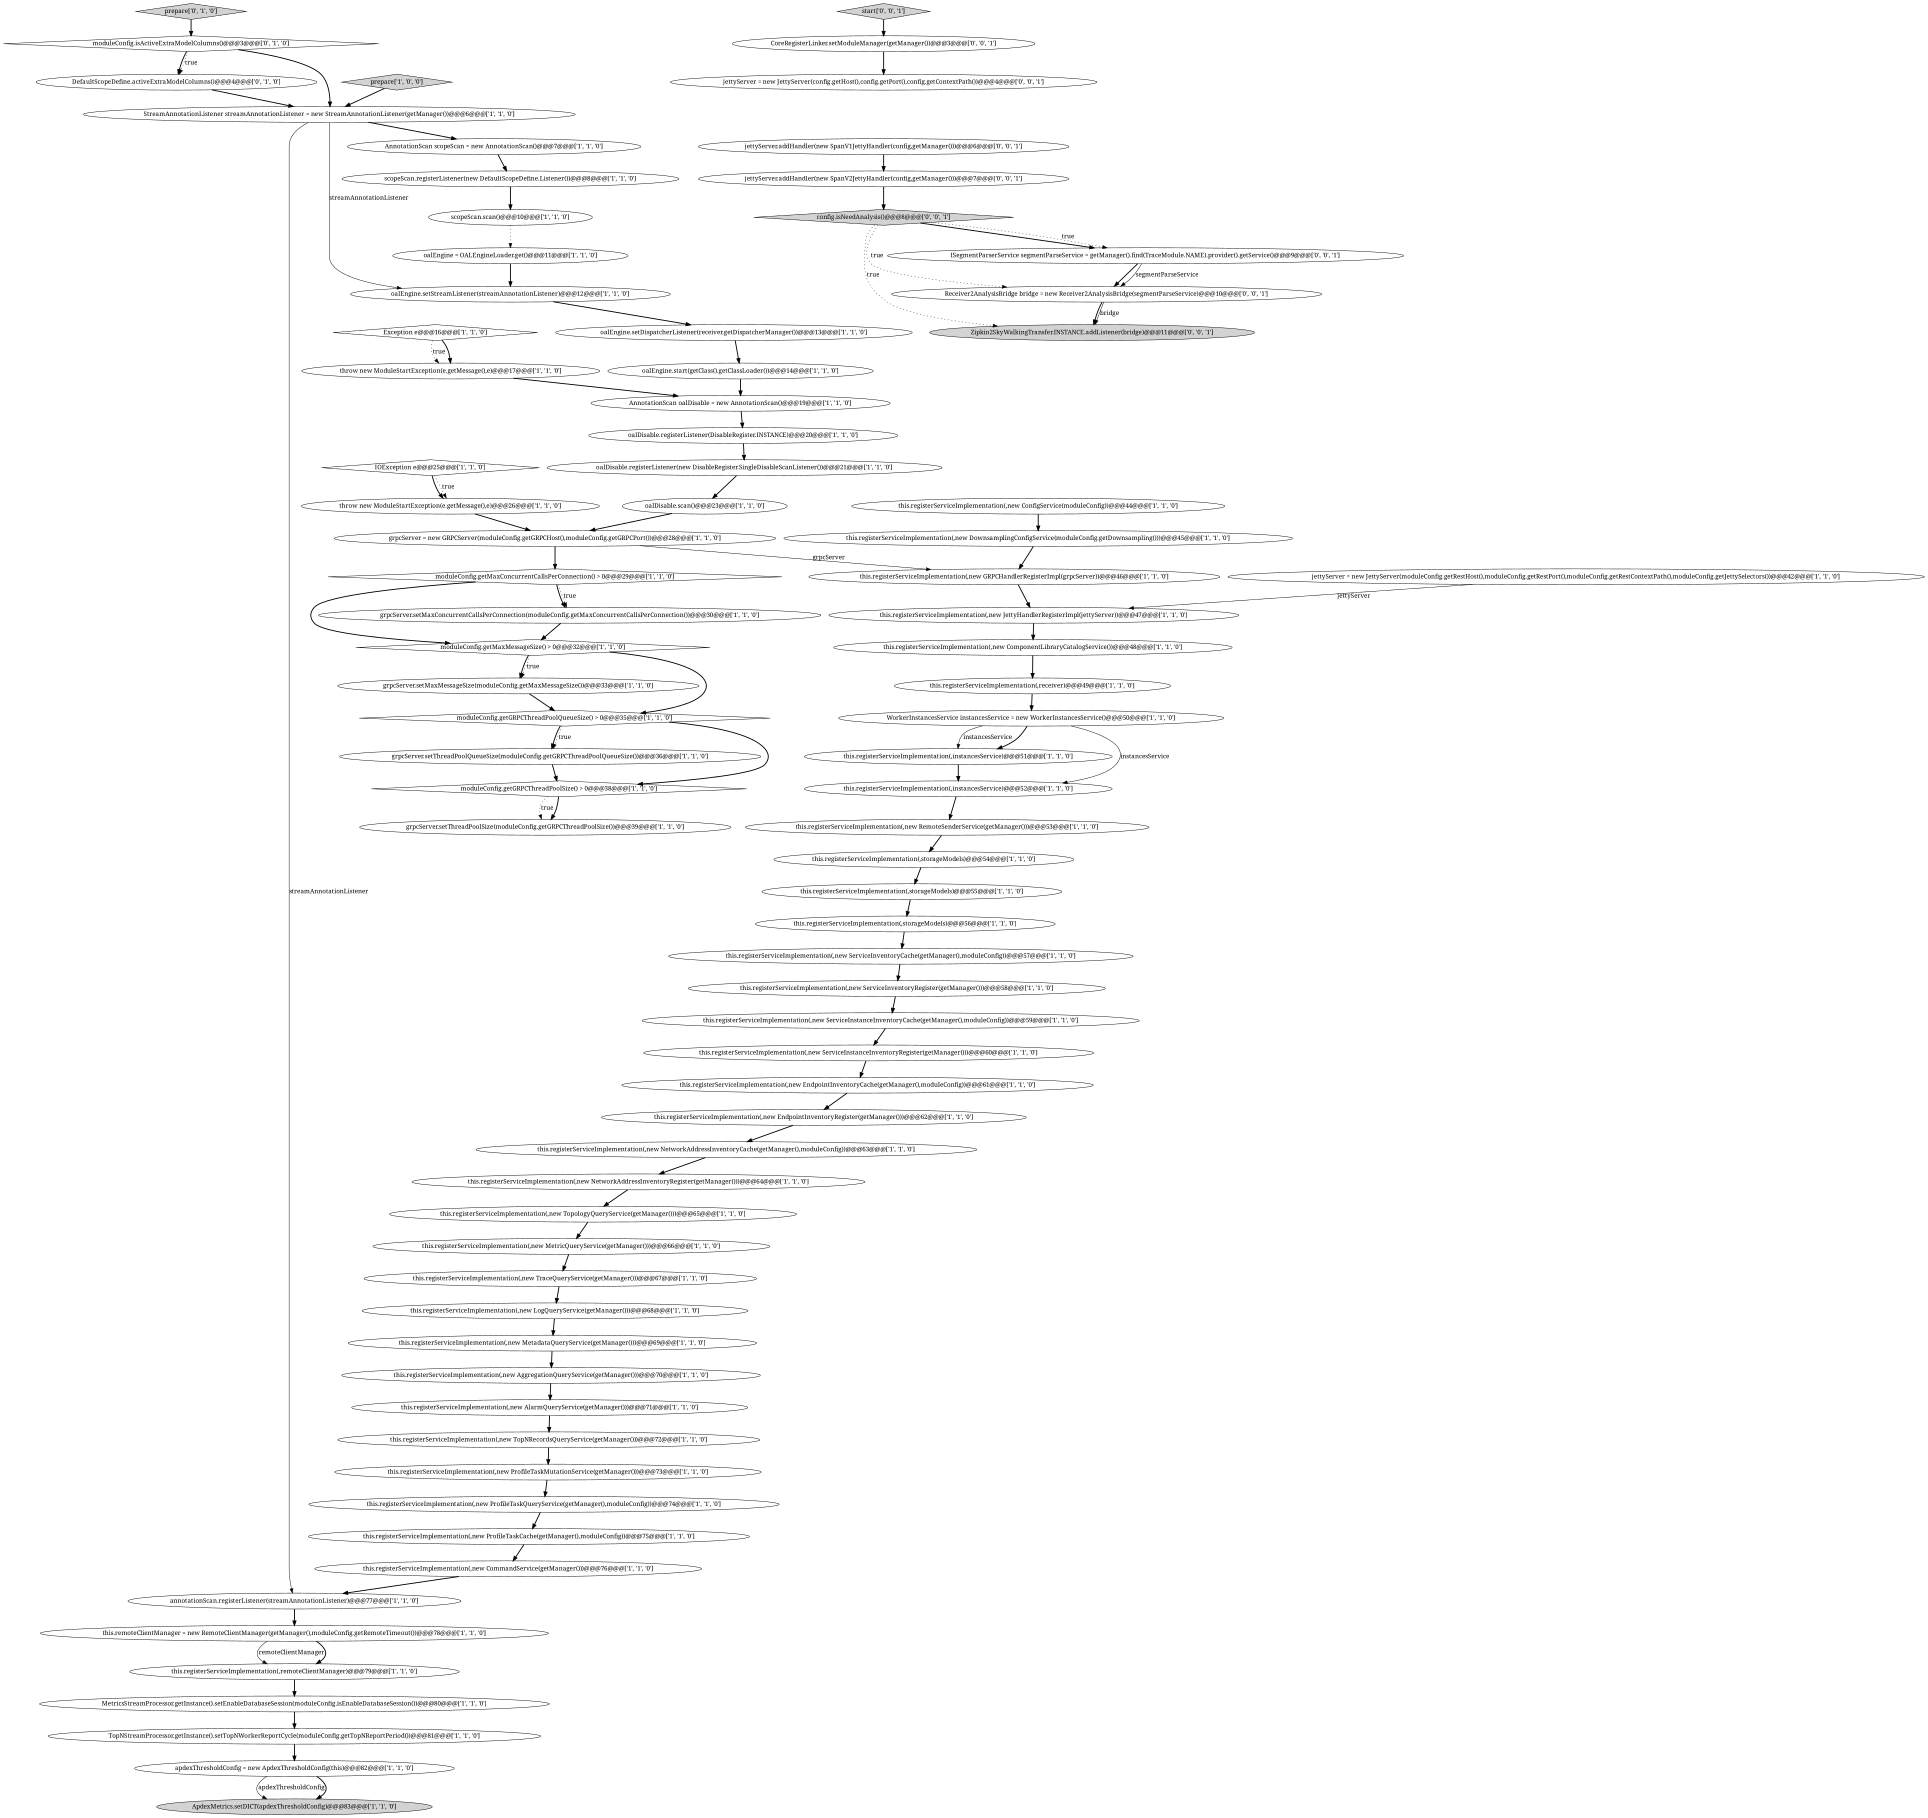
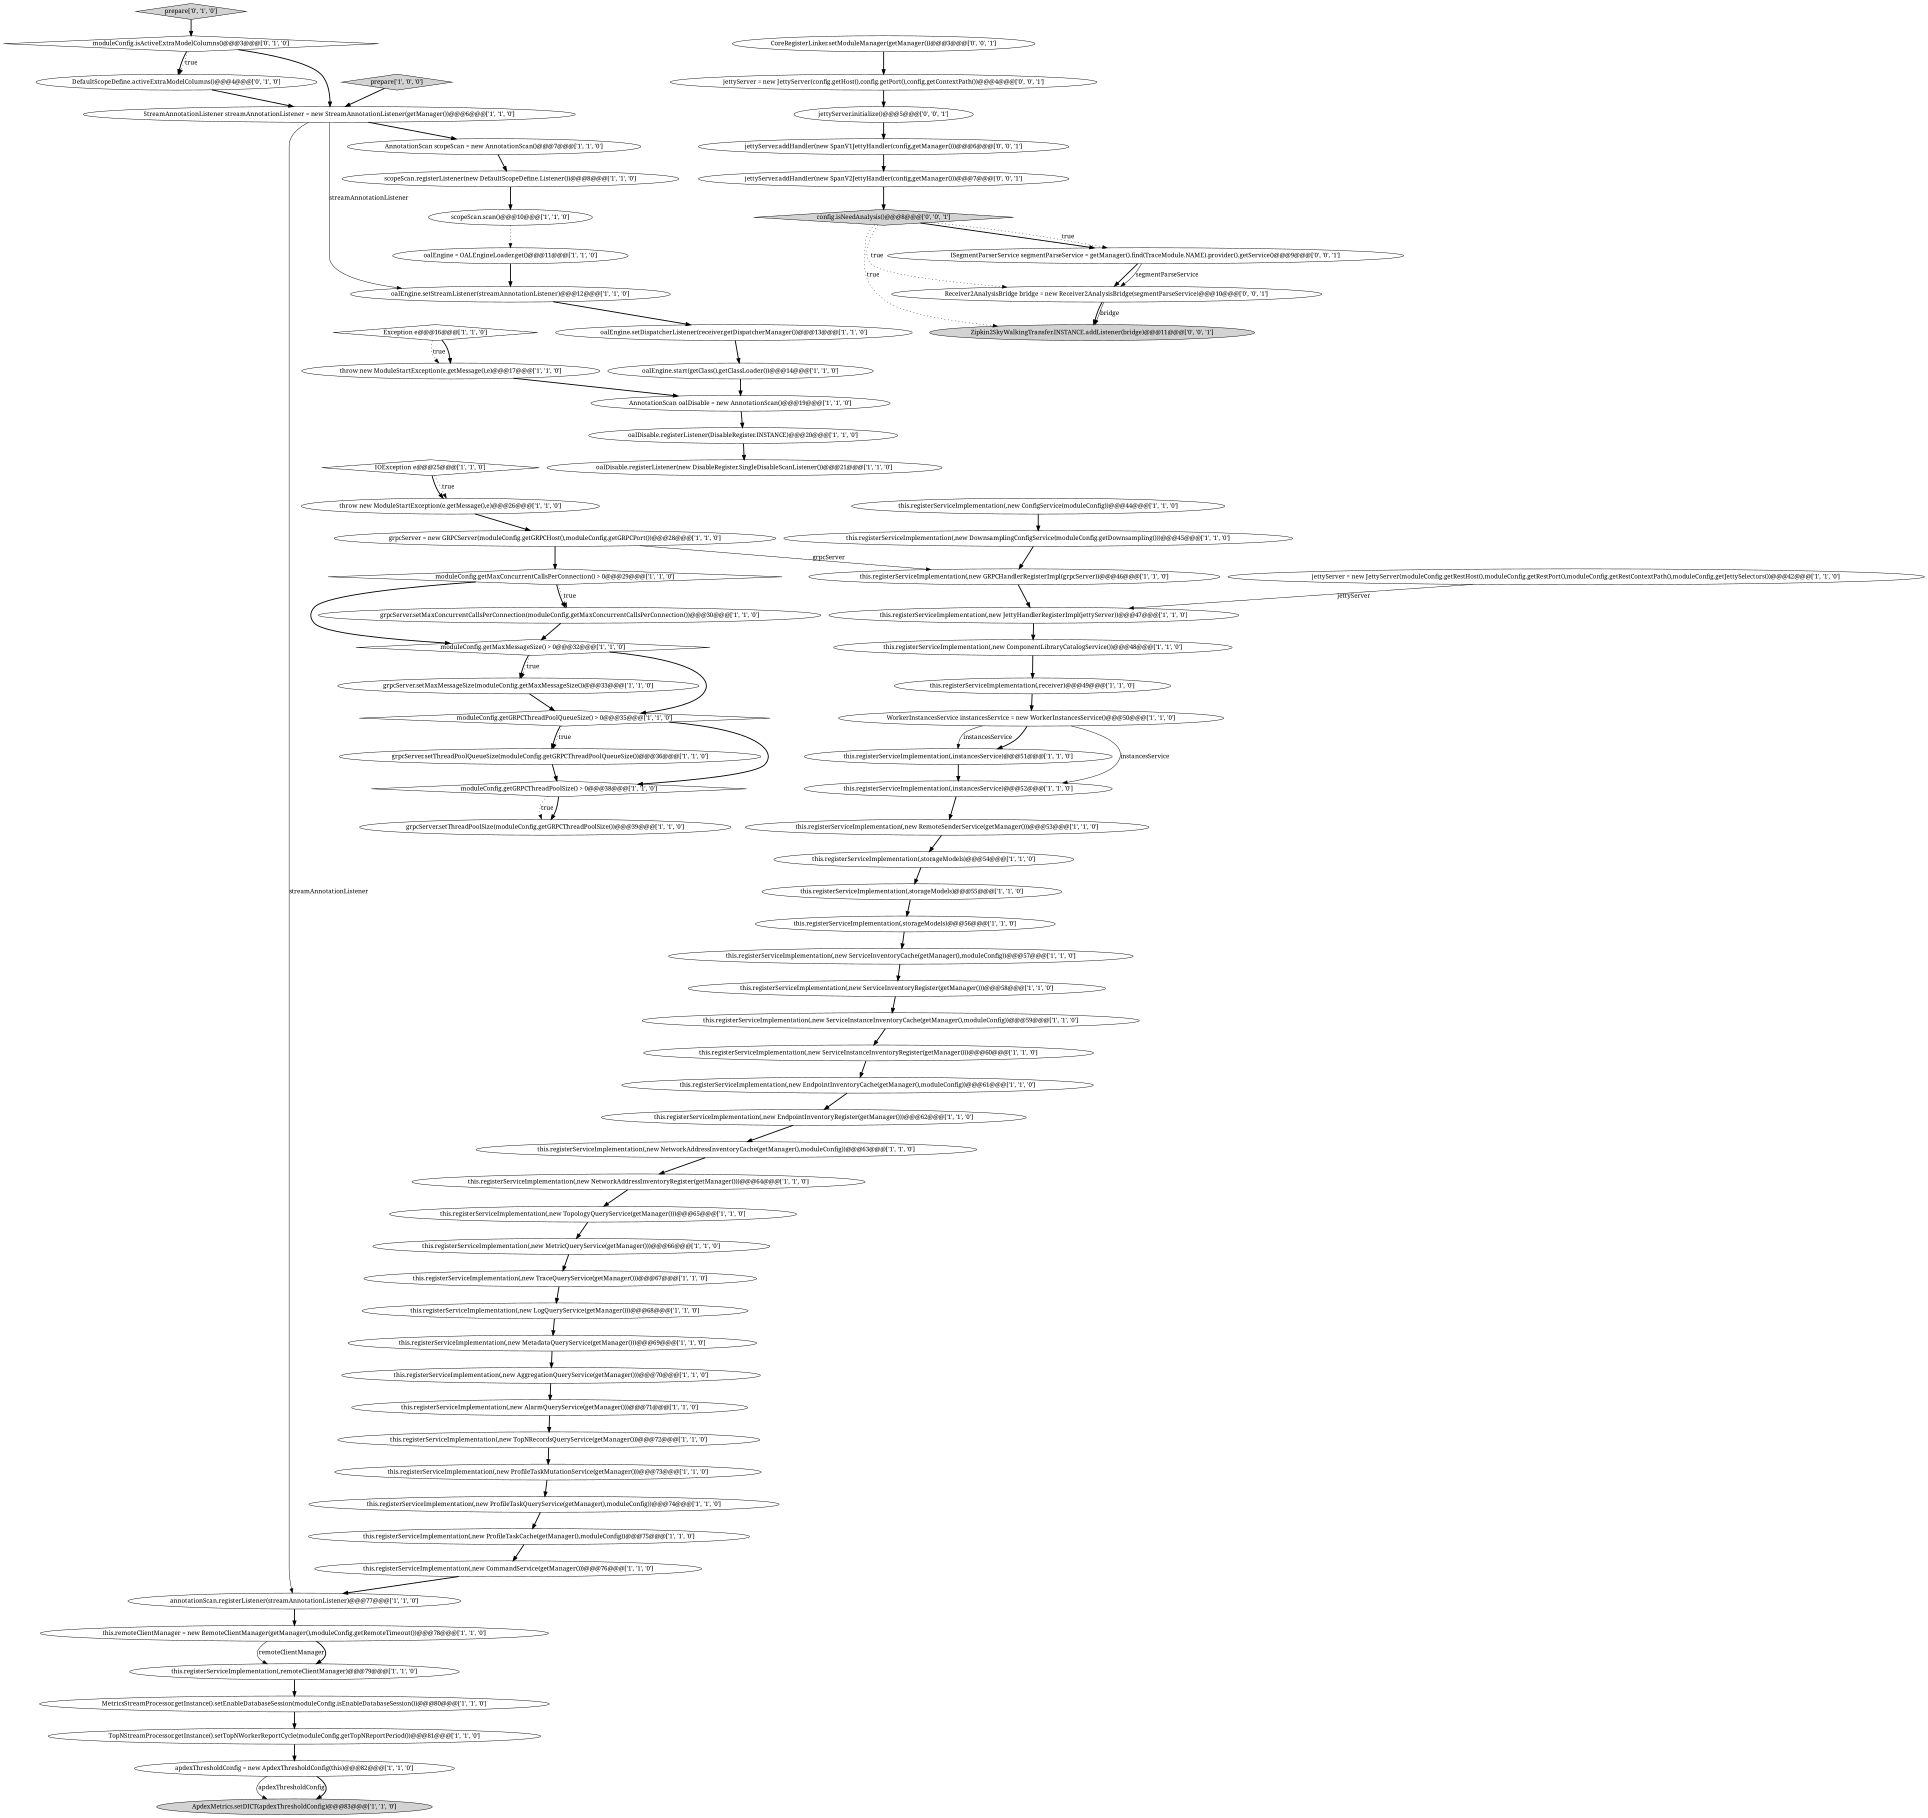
  digraph {
    fontname="Noto Serif"
    node [fillcolor=white fontname="Noto Serif" shape=ellipse style=filled]
    edge [fontname="Noto Serif" style=bold]
    n1 [label="AnnotationScan scopeScan = new AnnotationScan()@@@7@@@['1', '1', '0']"]
    n2 [label="scopeScan.registerListener(new DefaultScopeDefine.Listener())@@@8@@@['1', '1', '0']"]
    n3 [label="scopeScan.scan()@@@10@@@['1', '1', '0']"]
    n4 [label="this.registerServiceImplementation(,new TopNRecordsQueryService(getManager()))@@@72@@@['1', '1', '0']"]
    n5 [label="this.registerServiceImplementation(,new ProfileTaskMutationService(getManager()))@@@73@@@['1', '1', '0']"]
    n6 [label="this.registerServiceImplementation(,new ProfileTaskQueryService(getManager(),moduleConfig))@@@74@@@['1', '1', '0']"]
    n7 [label="oalEngine = OALEngineLoader.get()@@@11@@@['1', '1', '0']"]
    n8 [label="this.registerServiceImplementation(,new ConfigService(moduleConfig))@@@44@@@['1', '1', '0']"]
    n9 [label="this.registerServiceImplementation(,new DownsamplingConfigService(moduleConfig.getDownsampling()))@@@45@@@['1', '1', '0']"]
-   n10 [label="oalDisable.scan()@@@23@@@['1', '1', '0']"]
    n11 [label="grpcServer = new GRPCServer(moduleConfig.getGRPCHost(),moduleConfig.getGRPCPort())@@@28@@@['1', '1', '0']"]
    n12 [label="this.registerServiceImplementation(,new GRPCHandlerRegisterImpl(grpcServer))@@@46@@@['1', '1', '0']"]
    n13 [label="moduleConfig.getMaxConcurrentCallsPerConnection() > 0@@@29@@@['1', '1', '0']" shape=diamond]
    n14 [label="this.registerServiceImplementation(,new JettyHandlerRegisterImpl(jettyServer))@@@47@@@['1', '1', '0']"]
    n15 [label="grpcServer.setMaxConcurrentCallsPerConnection(moduleConfig.getMaxConcurrentCallsPerConnection())@@@30@@@['1', '1', '0']"]
    n16 [label="moduleConfig.getMaxMessageSize() > 0@@@32@@@['1', '1', '0']" shape=diamond]
    n17 [label="this.registerServiceImplementation(,new ServiceInventoryRegister(getManager()))@@@58@@@['1', '1', '0']"]
    n18 [label="this.registerServiceImplementation(,new ServiceInstanceInventoryCache(getManager(),moduleConfig))@@@59@@@['1', '1', '0']"]
    n19 [label="this.registerServiceImplementation(,new ServiceInstanceInventoryRegister(getManager()))@@@60@@@['1', '1', '0']"]
    n20 [label="this.registerServiceImplementation(,new ComponentLibraryCatalogService())@@@48@@@['1', '1', '0']"]
    n21 [label="this.registerServiceImplementation(,receiver)@@@49@@@['1', '1', '0']"]
    n22 [label="WorkerInstancesService instancesService = new WorkerInstancesService()@@@50@@@['1', '1', '0']"]
    n23 [fillcolor=lightgray label="Zipkin2SkyWalkingTransfer.INSTANCE.addListener(bridge)@@@11@@@['0', '0', '1']"]
    n24 [label="this.registerServiceImplementation(,new CommandService(getManager()))@@@76@@@['1', '1', '0']"]
    n25 [label="annotationScan.registerListener(streamAnnotationListener)@@@77@@@['1', '1', '0']"]
    n26 [label="this.remoteClientManager = new RemoteClientManager(getManager(),moduleConfig.getRemoteTimeout())@@@78@@@['1', '1', '0']"]
    n27 [label="this.registerServiceImplementation(,new ProfileTaskCache(getManager(),moduleConfig))@@@75@@@['1', '1', '0']"]
    n28 [label="this.registerServiceImplementation(,new TraceQueryService(getManager()))@@@67@@@['1', '1', '0']"]
    n29 [label="this.registerServiceImplementation(,new LogQueryService(getManager()))@@@68@@@['1', '1', '0']"]
    n30 [label="this.registerServiceImplementation(,new MetadataQueryService(getManager()))@@@69@@@['1', '1', '0']"]
    n31 [label="this.registerServiceImplementation(,new NetworkAddressInventoryRegister(getManager()))@@@64@@@['1', '1', '0']"]
    n32 [label="this.registerServiceImplementation(,new TopologyQueryService(getManager()))@@@65@@@['1', '1', '0']"]
    n33 [label="this.registerServiceImplementation(,new MetricQueryService(getManager()))@@@66@@@['1', '1', '0']"]
    n34 [label="DefaultScopeDefine.activeExtraModelColumns()@@@4@@@['0', '1', '0']"]
    n35 [label="StreamAnnotationListener streamAnnotationListener = new StreamAnnotationListener(getManager())@@@6@@@['1', '1', '0']"]
    n36 [label="oalEngine.setStreamListener(streamAnnotationListener)@@@12@@@['1', '1', '0']"]
    n37 [label="jettyServer = new JettyServer(moduleConfig.getRestHost(),moduleConfig.getRestPort(),moduleConfig.getRestContextPath(),moduleConfig.getJettySelectors())@@@42@@@['1', '1', '0']"]
    n38 [label="this.registerServiceImplementation(,remoteClientManager)@@@79@@@['1', '1', '0']"]
    n39 [label="MetricsStreamProcessor.getInstance().setEnableDatabaseSession(moduleConfig.isEnableDatabaseSession())@@@80@@@['1', '1', '0']"]
    n40 [label="TopNStreamProcessor.getInstance().setTopNWorkerReportCycle(moduleConfig.getTopNReportPeriod())@@@81@@@['1', '1', '0']"]
    n41 [label="moduleConfig.getGRPCThreadPoolQueueSize() > 0@@@35@@@['1', '1', '0']" shape=diamond]
    n42 [label="grpcServer.setThreadPoolQueueSize(moduleConfig.getGRPCThreadPoolQueueSize())@@@36@@@['1', '1', '0']"]
    n43 [label="moduleConfig.getGRPCThreadPoolSize() > 0@@@38@@@['1', '1', '0']" shape=diamond]
    n44 [label="grpcServer.setThreadPoolSize(moduleConfig.getGRPCThreadPoolSize())@@@39@@@['1', '1', '0']"]
    n45 [label="this.registerServiceImplementation(,new AggregationQueryService(getManager()))@@@70@@@['1', '1', '0']"]
    n46 [label="this.registerServiceImplementation(,instancesService)@@@51@@@['1', '1', '0']"]
    n47 [label="this.registerServiceImplementation(,instancesService)@@@52@@@['1', '1', '0']"]
    n48 [label="oalEngine.start(getClass().getClassLoader())@@@14@@@['1', '1', '0']"]
    n49 [label="AnnotationScan oalDisable = new AnnotationScan()@@@19@@@['1', '1', '0']"]
    n50 [label="oalDisable.registerListener(DisableRegister.INSTANCE)@@@20@@@['1', '1', '0']"]
    n51 [fillcolor=lightgray label="ApdexMetrics.setDICT(apdexThresholdConfig)@@@83@@@['1', '1', '0']"]
    n52 [label="this.registerServiceImplementation(,storageModels)@@@54@@@['1', '1', '0']"]
    n53 [label="this.registerServiceImplementation(,storageModels)@@@55@@@['1', '1', '0']"]
    n54 [label="this.registerServiceImplementation(,storageModels)@@@56@@@['1', '1', '0']"]
    n55 [label="oalEngine.setDispatcherListener(receiver.getDispatcherManager())@@@13@@@['1', '1', '0']"]
    n56 [label="jettyServer.addHandler(new SpanV2JettyHandler(config,getManager()))@@@7@@@['0', '0', '1']"]
    n57 [fillcolor=lightgray label="config.isNeedAnalysis()@@@8@@@['0', '0', '1']" shape=diamond]
    n58 [label="Receiver2AnalysisBridge bridge = new Receiver2AnalysisBridge(segmentParseService)@@@10@@@['0', '0', '1']"]
    n59 [label="ISegmentParserService segmentParseService = getManager().find(TraceModule.NAME).provider().getService()@@@9@@@['0', '0', '1']"]
    n60 [fillcolor=lightgray label="prepare['0', '1', '0']" shape=diamond]
    n61 [label="moduleConfig.isActiveExtraModelColumns()@@@3@@@['0', '1', '0']" shape=diamond]
    n62 [label="grpcServer.setMaxMessageSize(moduleConfig.getMaxMessageSize())@@@33@@@['1', '1', '0']"]
    n63 [label="jettyServer = new JettyServer(config.getHost(),config.getPort(),config.getContextPath())@@@4@@@['0', '0', '1']"]
+   n64 [label="jettyServer.initialize()@@@5@@@['0', '0', '1']"]
    n65 [label="jettyServer.addHandler(new SpanV1JettyHandler(config,getManager()))@@@6@@@['0', '0', '1']"]
    n66 [label="this.registerServiceImplementation(,new AlarmQueryService(getManager()))@@@71@@@['1', '1', '0']"]
    n67 [label="this.registerServiceImplementation(,new ServiceInventoryCache(getManager(),moduleConfig))@@@57@@@['1', '1', '0']"]
    n68 [label="apdexThresholdConfig = new ApdexThresholdConfig(this)@@@82@@@['1', '1', '0']"]
    n69 [label="this.registerServiceImplementation(,new EndpointInventoryRegister(getManager()))@@@62@@@['1', '1', '0']"]
    n70 [label="this.registerServiceImplementation(,new NetworkAddressInventoryCache(getManager(),moduleConfig))@@@63@@@['1', '1', '0']"]
    n71 [label="Exception e@@@16@@@['1', '1', '0']" shape=diamond]
    n72 [label="throw new ModuleStartException(e.getMessage(),e)@@@17@@@['1', '1', '0']"]
    n73 [label="IOException e@@@25@@@['1', '1', '0']" shape=diamond]
    n74 [label="throw new ModuleStartException(e.getMessage(),e)@@@26@@@['1', '1', '0']"]
    n75 [label="this.registerServiceImplementation(,new RemoteSenderService(getManager()))@@@53@@@['1', '1', '0']"]
    n76 [fillcolor=lightgray label="prepare['1', '0', '0']" shape=diamond]
    n77 [label="this.registerServiceImplementation(,new EndpointInventoryCache(getManager(),moduleConfig))@@@61@@@['1', '1', '0']"]
-   n78 [fillcolor=lightgray label="start['0', '0', '1']" shape=diamond]
    n79 [label="CoreRegisterLinker.setModuleManager(getManager())@@@3@@@['0', '0', '1']"]
    n80 [label="oalDisable.registerListener(new DisableRegister.SingleDisableScanListener())@@@21@@@['1', '1', '0']"]
    n1 -> n2
    n2 -> n3
    n3 -> n7 [style=dotted]
    n4 -> n5
    n5 -> n6
    n6 -> n27
    n7 -> n36
    n8 -> n9
    n9 -> n12
-   n10 -> n11
    n11 -> n12 [label=grpcServer style=solid]
    n11 -> n13
    n12 -> n14
    n13 -> n15 [label=true style=dotted]
    n13 -> n15
    n13 -> n16
    n14 -> n20
    n15 -> n16
    n16 -> n41
    n16 -> n62 [label=true style=dotted]
    n16 -> n62
    n17 -> n18
    n18 -> n19
    n19 -> n77
    n20 -> n21
    n21 -> n22
    n22 -> n46
    n22 -> n46 [label=instancesService style=solid]
    n22 -> n47 [label=instancesService style=solid]
    n24 -> n25
    n25 -> n26
    n26 -> n38 [label=remoteClientManager style=solid]
    n26 -> n38
    n27 -> n24
    n28 -> n29
    n29 -> n30
    n30 -> n45
    n31 -> n32
    n32 -> n33
    n33 -> n28
    n34 -> n35
    n35 -> n1
    n35 -> n25 [label=streamAnnotationListener style=solid]
    n35 -> n36 [label=streamAnnotationListener style=solid]
    n36 -> n55
    n37 -> n14 [label=jettyServer style=solid]
    n38 -> n39
    n39 -> n40
    n40 -> n68
    n41 -> n42 [label=true style=dotted]
    n41 -> n42
    n41 -> n43
    n42 -> n43
    n43 -> n44
    n43 -> n44 [label=true style=dotted]
    n45 -> n66
    n46 -> n47
    n47 -> n75
    n48 -> n49
    n49 -> n50
    n50 -> n80
    n52 -> n53
    n53 -> n54
    n54 -> n67
    n55 -> n48
    n56 -> n57
    n57 -> n23 [label=true style=dotted]
    n57 -> n58 [label=true style=dotted]
    n57 -> n59
    n57 -> n59 [label=true style=dotted]
    n58 -> n23
    n58 -> n23 [label=bridge style=solid]
    n59 -> n58
    n59 -> n58 [label=segmentParseService style=solid]
    n60 -> n61
    n61 -> n34 [label=true style=dotted]
    n61 -> n34
    n61 -> n35
    n62 -> n41
+   n63 -> n64
+   n64 -> n65
    n65 -> n56
    n66 -> n4
    n67 -> n17
    n68 -> n51 [label=apdexThresholdConfig style=solid]
    n68 -> n51
    n69 -> n70
    n70 -> n31
    n71 -> n72
    n71 -> n72 [label=true style=dotted]
    n72 -> n49
    n73 -> n74 [label=true style=dotted]
    n73 -> n74
    n74 -> n11
    n75 -> n52
    n76 -> n35
    n77 -> n69
-   n78 -> n79
    n79 -> n63
-   n80 -> n10
  }
